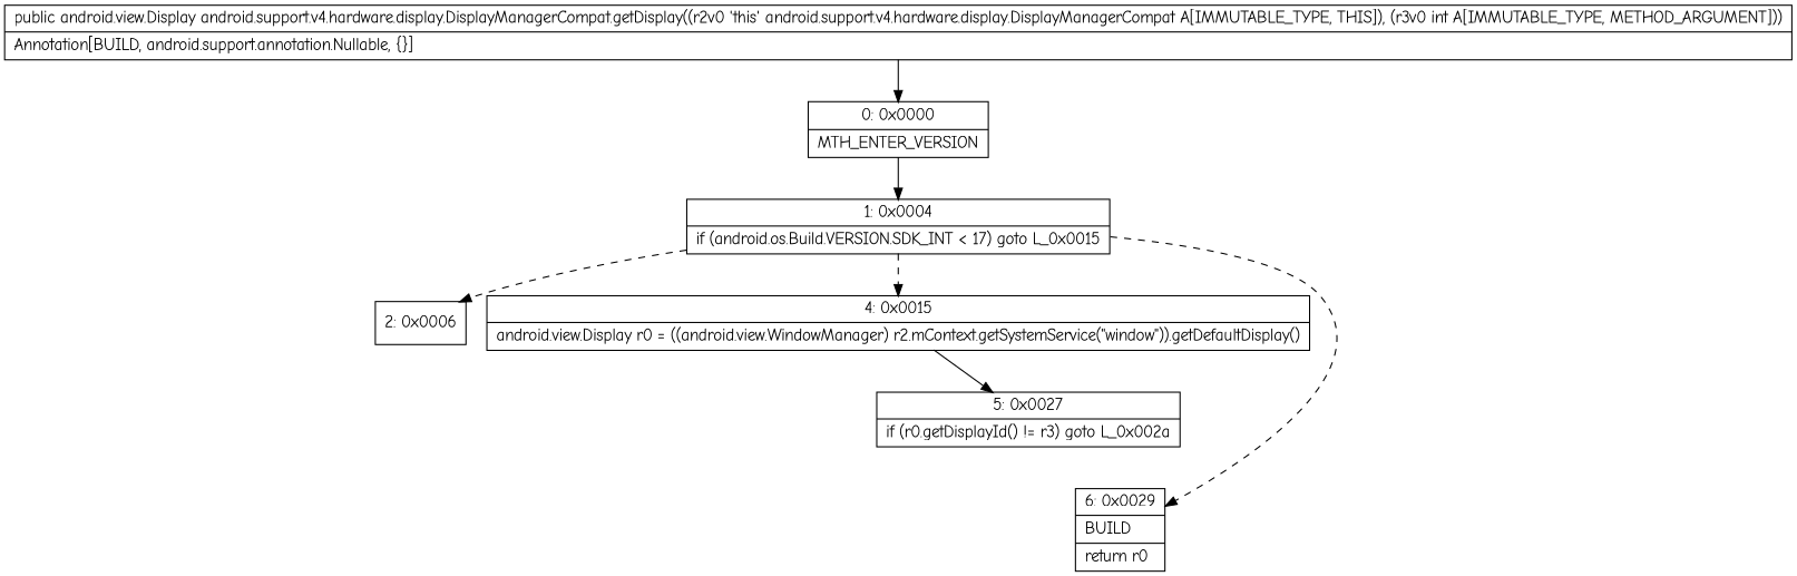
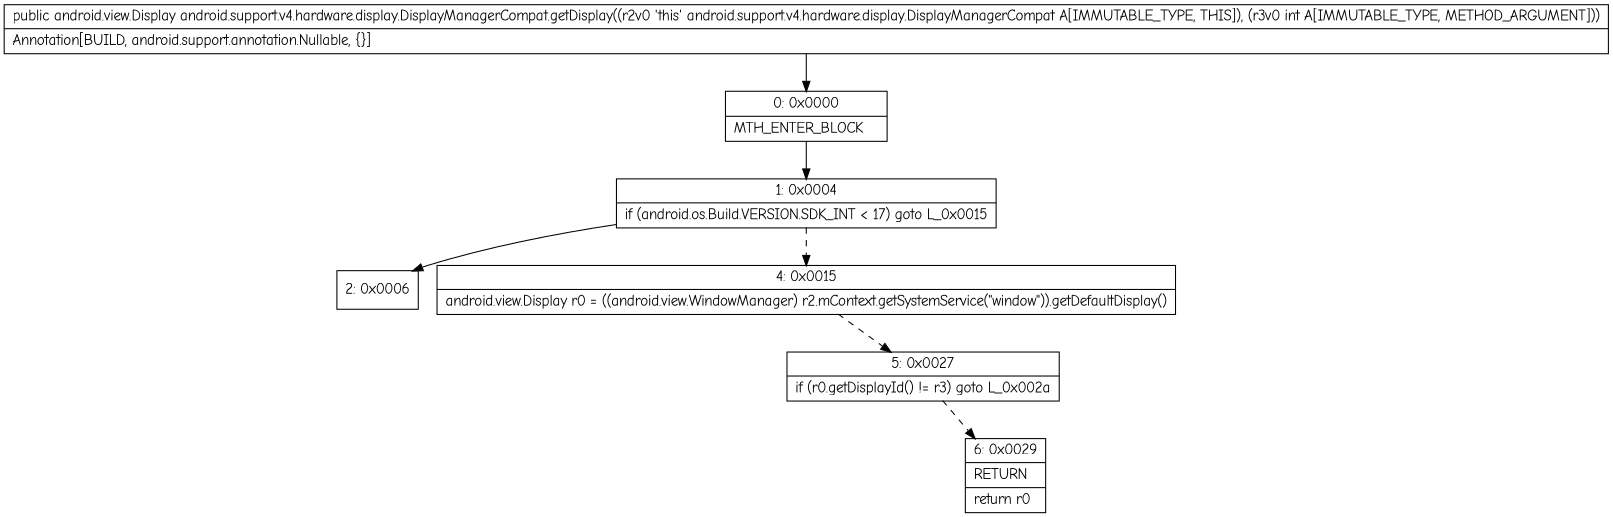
  digraph {
    fontname="Comic Neue"
    node [fontname="Comic Neue" shape=record]
    edge [fontname="Comic Neue"]
-   n1 [label="{0\:\ 0x0000|MTH_ENTER_VERSION\l}"]
+   n1 [label="{0\:\ 0x0000|MTH_ENTER_BLOCK\l}"]
    n2 [label="{1\:\ 0x0004|if (android.os.Build.VERSION.SDK_INT \< 17) goto L_0x0015\l}"]
    n3 [label="{2\:\ 0x0006}"]
    n4 [label="{4\:\ 0x0015|android.view.Display r0 = ((android.view.WindowManager) r2.mContext.getSystemService(\"window\")).getDefaultDisplay()\l}"]
    n5 [label="{5\:\ 0x0027|if (r0.getDisplayId() != r3) goto L_0x002a\l}"]
-   n6 [label="{6\:\ 0x0029|BUILD\l|return r0\l}"]
+   n6 [label="{6\:\ 0x0029|RETURN\l|return r0\l}"]
    n7 [label="{public android.view.Display android.support.v4.hardware.display.DisplayManagerCompat.getDisplay((r2v0 'this' android.support.v4.hardware.display.DisplayManagerCompat A[IMMUTABLE_TYPE, THIS]), (r3v0 int A[IMMUTABLE_TYPE, METHOD_ARGUMENT]))  | Annotation[BUILD, android.support.annotation.Nullable, \{\}]\l}"]
    n1 -> n2
-   n2 -> n3 [style=dashed]
+   n2 -> n3 [style=solid]
    n2 -> n4 [style=dashed]
-   n4 -> n5
-   n2 -> n6 [style=dashed]
+   n4 -> n5 [style=dashed]
+   n5 -> n6 [style=dashed]
    n7 -> n1
  }
